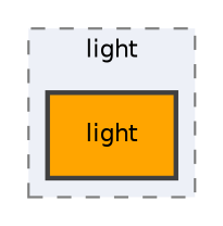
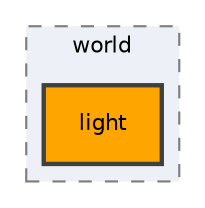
  digraph {
    compound=true
    n1 [color=grey25 fillcolor=orange fontname=Helvetica fontsize=10 label=light shape=box style="filled,bold,"]
    subgraph cluster_1 {
      bgcolor="#edf0f7"
      fontname=Helvetica
      fontsize=10
-     label=light
+     label=world
      pencolor=grey50
      style="filled,dashed,"
      n1
    }
  }
